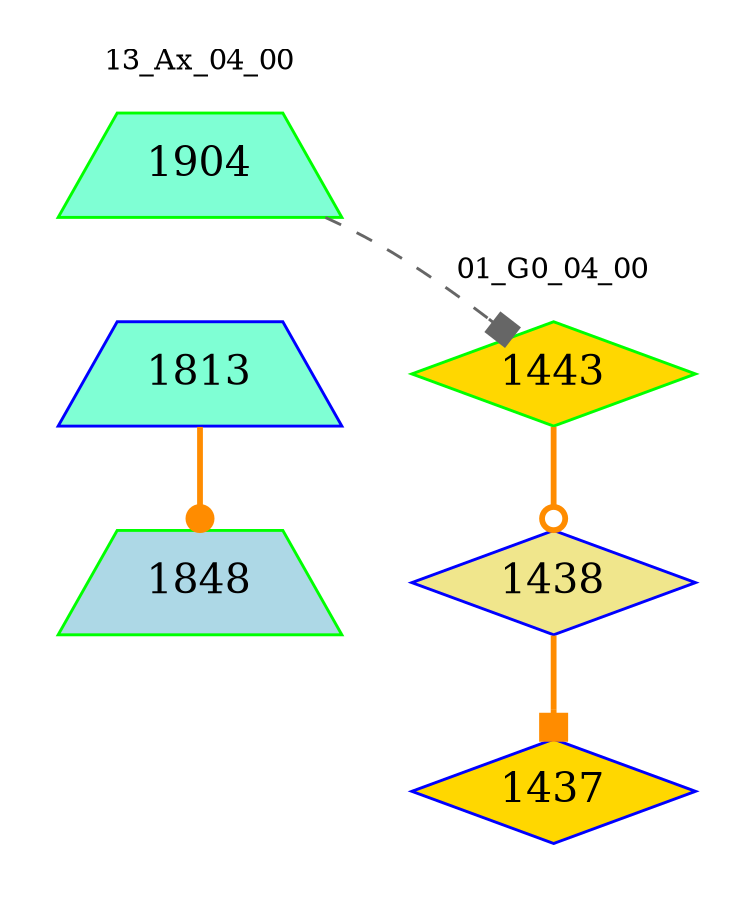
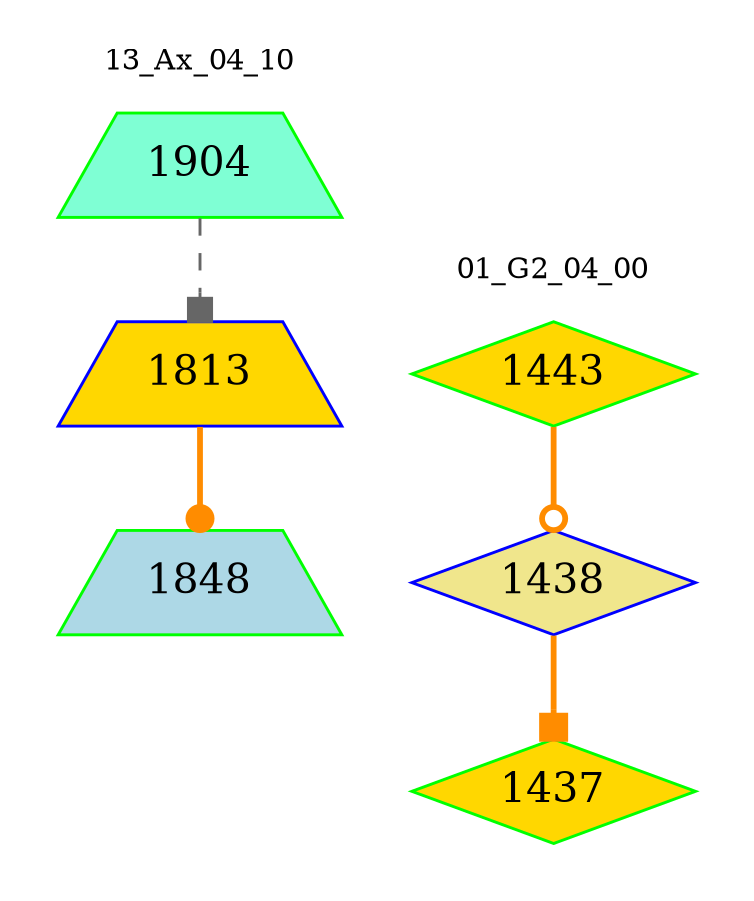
  digraph {
    node [color=green fillcolor=aquamarine shape=trapezium style=filled]
    edge [arrowhead=box color=darkorange style=bold]
    n1 [label=1904]
-   n2 [color=blue label=1813]
+   n2 [color=blue fillcolor=gold label=1813]
    n3 [fillcolor=lightblue label=1848]
    n4 [fillcolor=gold label=1443 shape=diamond]
    n5 [color=blue fillcolor=khaki label=1438 shape=diamond]
-   n6 [color=blue fillcolor=gold label=1437 shape=diamond]
+   n6 [fillcolor=gold label=1437 shape=diamond]
    subgraph cluster_1 {
      color=white
      fontsize=10
-     label="13_Ax_04_00"
+     label="13_Ax_04_10"
      n1
      n2
      n3
    }
    subgraph cluster_2 {
      color=white
      fontsize=10
-     label="01_G0_04_00"
+     label="01_G2_04_00"
      n4
      n5
      n6
    }
-   n1 -> n4 [color=gray40 style=dashed]
+   n1 -> n2 [color=gray40 style=dashed]
    n2 -> n3 [arrowhead=dot]
    n4 -> n5 [arrowhead=odot]
    n5 -> n6
  }
